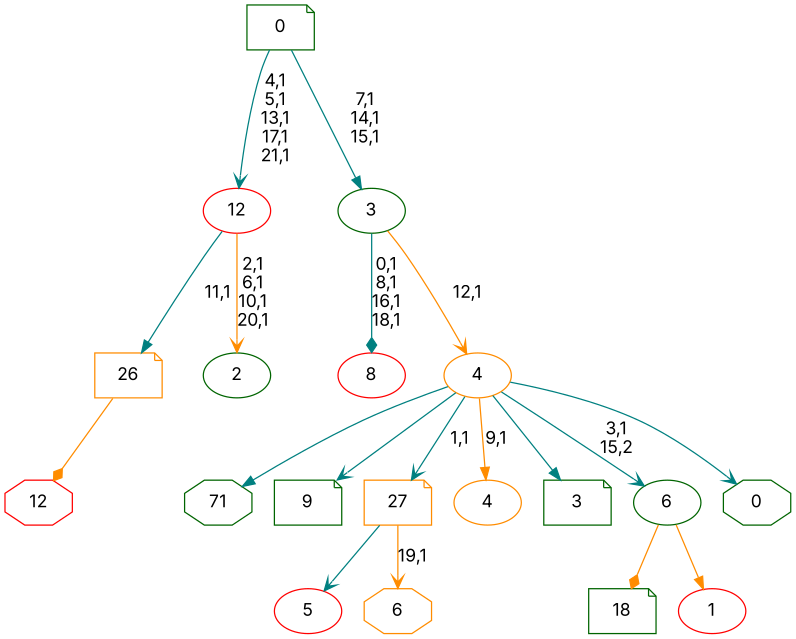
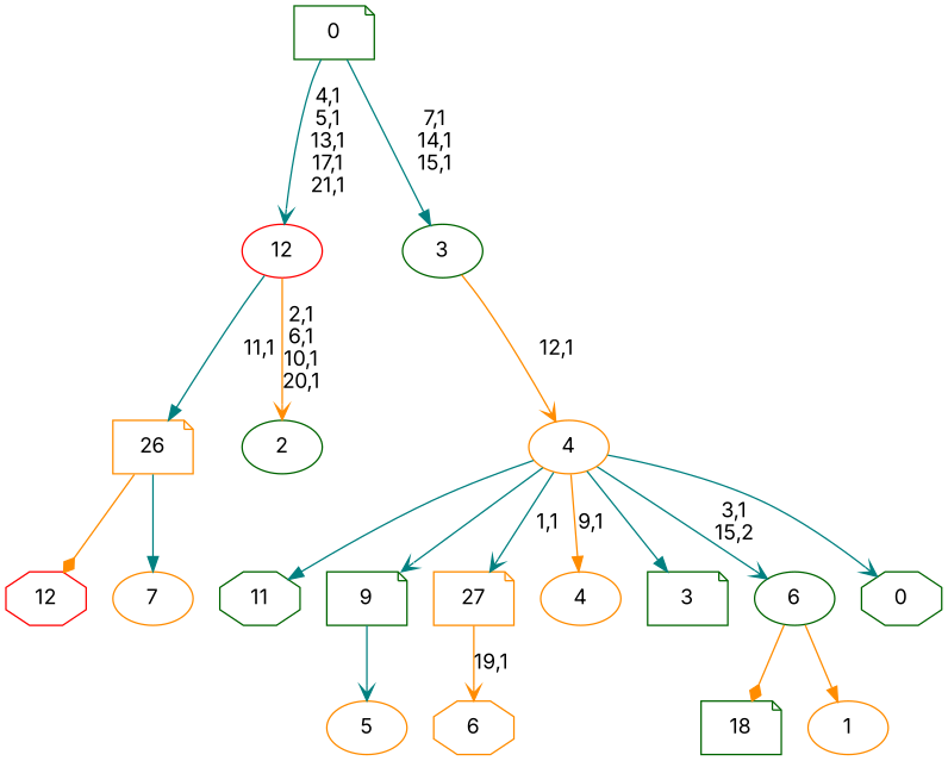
  digraph {
    fontname=Inter
    node [color=darkgreen fontname=Inter shape=ellipse]
    edge [arrowhead=vee color=teal fontname=Inter]
    n1 [color=red label=12 shape=octagon]
-   n2 [label=71 shape=octagon]
+   n2 [label=11 shape=octagon]
    n3 [label=18 shape=note]
    n4 [label=9 shape=note]
-   n5 [color=red label=8]
+   n6 [color=darkorange label=7]
    n7 [color=darkorange label=26 shape=note]
    n8 [color=darkorange label=6 shape=octagon]
-   n9 [color=red label=5]
+   n9 [color=darkorange label=5]
    n10 [color=darkorange label=27 shape=note]
    n11 [color=darkorange label=4]
    n12 [label=3 shape=note]
    n13 [label=2]
    12 [color=red]
-   n15 [color=red label=1]
+   n15 [color=darkorange label=1]
    6
    n17 [label=0 shape=octagon]
    4 [color=darkorange]
    3
    0 [shape=note]
    n7 -> n1 [arrowhead=diamond color=darkorange]
+   n7 -> n6 [arrowhead=normal]
    n10 -> n8 [color=darkorange label="19,1"]
-   n10 -> n9
+   n4 -> n9
    12 -> n7 [arrowhead=normal label="11,1"]
    12 -> n13 [color=darkorange label="2,1\n6,1\n10,1\n20,1"]
    6 -> n3 [arrowhead=diamond color=darkorange]
    6 -> n15 [arrowhead=normal color=darkorange]
    4 -> n2 [arrowhead=normal]
    4 -> n4
    4 -> n10 [label="1,1"]
    4 -> n11 [arrowhead=normal color=darkorange label="9,1"]
    4 -> n12 [arrowhead=normal]
    4 -> 6 [label="3,1\n15,2"]
    4 -> n17
-   3 -> n5 [arrowhead=diamond label="0,1\n8,1\n16,1\n18,1"]
    3 -> 4 [color=darkorange label="12,1"]
    0 -> 12 [label="4,1\n5,1\n13,1\n17,1\n21,1"]
    0 -> 3 [arrowhead=normal label="7,1\n14,1\n15,1"]
  }
